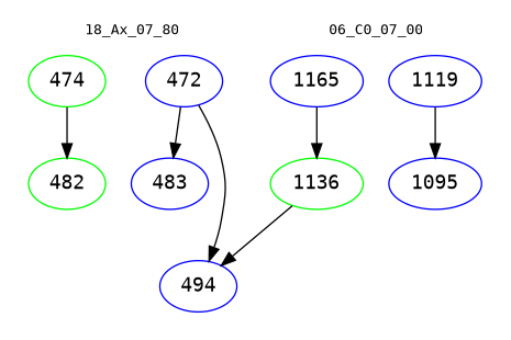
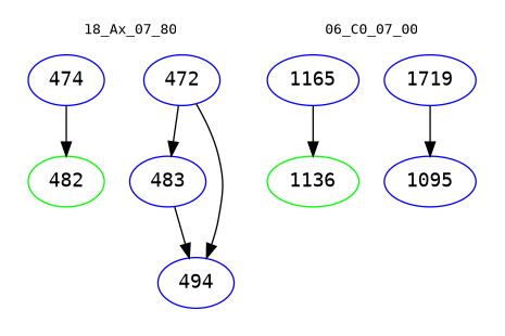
  digraph {
    fontname="DejaVu Sans Mono"
    node [color=blue fontname="DejaVu Sans Mono"]
    edge [color=black fontname="DejaVu Sans Mono"]
    n1 [label=472]
-   n2 [color=green label=474]
+   n2 [label=474]
    n3 [label=483]
    n4 [color=green label=482]
    n5 [label=494]
-   n6 [label=1119]
+   n6 [label=1719]
    n7 [label=1165]
    n8 [label=1095]
    n9 [color=green label=1136]
    subgraph cluster_1 {
      color=white
      fontsize=10
      label="18_Ax_07_80"
      n1
      n2
      n3
      n4
      n5
    }
    subgraph cluster_2 {
      color=white
      fontsize=10
      label="06_C0_07_00"
      n6
      n7
      n8
      n9
    }
    n1 -> n3
    n1 -> n5
    n2 -> n4
-   n9 -> n5
+   n3 -> n5
    n6 -> n8
    n7 -> n9
  }
